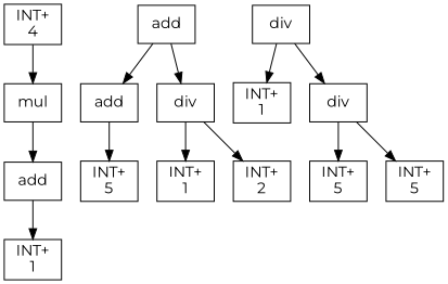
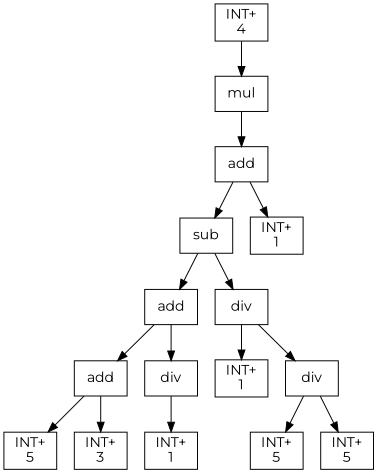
  digraph {
    fontname=Montserrat
    node [fontname=Montserrat shape=box]
    edge [fontname=Montserrat]
    n1 [label=mul]
    n2 [label=add]
    n3 [label="INT+\n4"]
+   n4 [label=sub]
    n5 [label="INT+\n1"]
    n6 [label=add]
    n7 [label=div]
    n8 [label=add]
    n9 [label=div]
    n10 [label="INT+\n1"]
    n11 [label=div]
    n12 [label="INT+\n5"]
+   n13 [label="INT+\n3"]
    n14 [label="INT+\n1"]
-   n15 [label="INT+\n2"]
    n16 [label="INT+\n5"]
    n17 [label="INT+\n5"]
    n1 -> n2
+   n2 -> n4
    n2 -> n5
    n3 -> n1
+   n4 -> n6
+   n4 -> n7
    n6 -> n8
    n6 -> n9
    n7 -> n10
    n7 -> n11
    n8 -> n12
+   n8 -> n13
    n9 -> n14
-   n9 -> n15
    n11 -> n16
    n11 -> n17
  }
